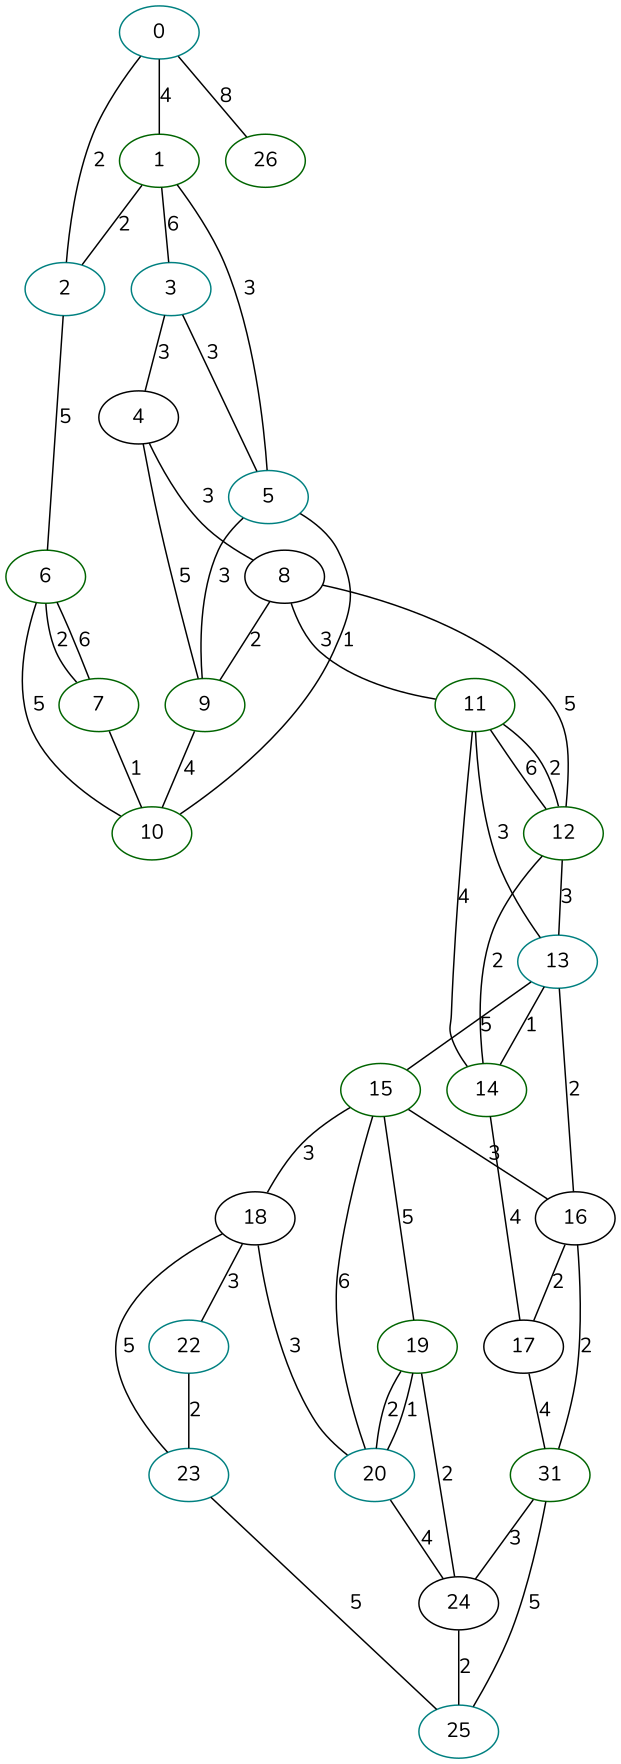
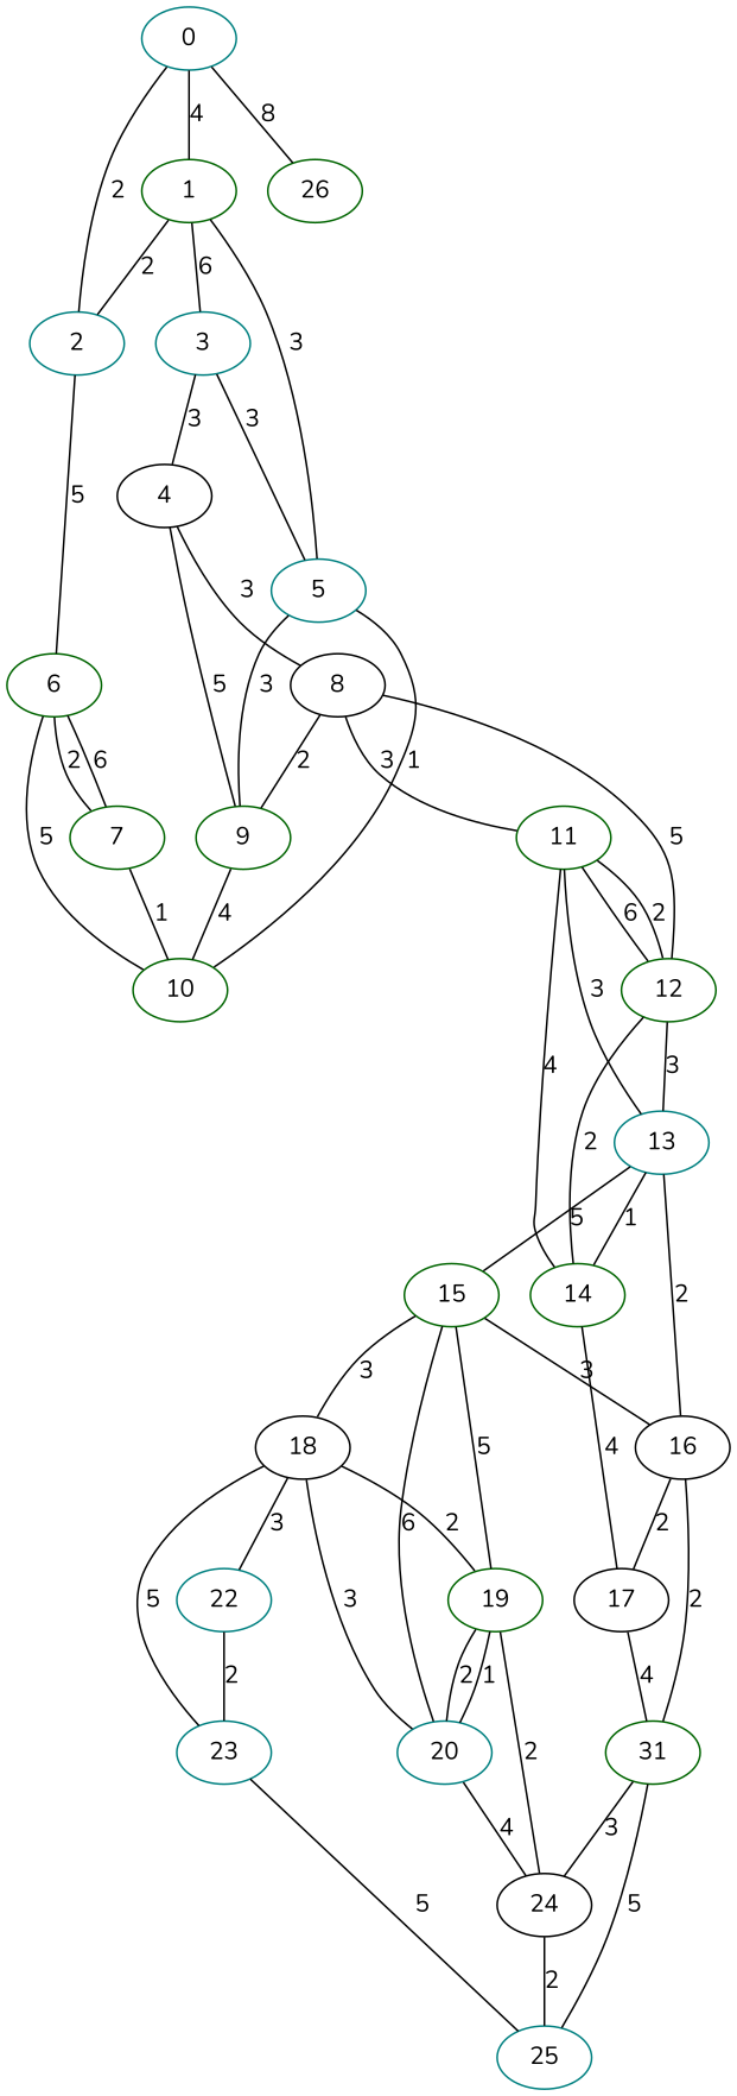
  graph {
    fontname=Nunito
    node [color=darkgreen fontname=Nunito weight=1]
    edge [fontname=Nunito]
    0 [color=teal]
    1
    2 [color=teal]
    26 [weight=4]
    3 [color=teal]
    5 [color=teal]
    6
    4 [color=black weight=2]
    9
    10
    7
    8 [color=black]
    11
    12
    13 [color=teal]
    14
    15
    16 [color=black]
    17 [color=black]
    18 [color=black]
    19
    20 [color=teal]
    n23 [label=31]
    22 [color=teal]
    23 [color=teal weight=2]
    24 [color=black]
    25 [color=teal]
    0 -- 1 [label=4]
    0 -- 2 [label=2]
    0 -- 26 [label=8]
    1 -- 2 [label=2]
    1 -- 3 [label=6]
    1 -- 5 [label=3]
    2 -- 6 [label=5]
    3 -- 5 [label=3]
    3 -- 4 [label=3]
    5 -- 9 [label=3]
    5 -- 10 [label=1]
    6 -- 10 [label=5]
    6 -- 7 [label=2]
    6 -- 7 [label=6]
    4 -- 9 [label=5]
    4 -- 8 [label=3]
    9 -- 10 [label=4]
    7 -- 10 [label=1]
    8 -- 9 [label=2]
    8 -- 11 [label=3]
    8 -- 12 [label=5]
    11 -- 12 [label=2]
    11 -- 12 [label=6]
    11 -- 13 [label=3]
    11 -- 14 [label=4]
    12 -- 13 [label=3]
    12 -- 14 [label=2]
    13 -- 14 [label=1]
    13 -- 15 [label=5]
    13 -- 16 [label=2]
    14 -- 17 [label=4]
    15 -- 16 [label=3]
    15 -- 18 [label=3]
    15 -- 19 [label=5]
    15 -- 20 [label=6]
    16 -- 17 [label=2]
    16 -- n23 [label=2]
    17 -- n23 [label=4]
+   18 -- 19 [label=2]
    18 -- 20 [label=3]
    18 -- 22 [label=3]
    18 -- 23 [label=5]
    19 -- 20 [label=2]
    19 -- 20 [label=1]
    19 -- 24 [label=2]
    20 -- 24 [label=4]
    n23 -- 24 [label=3]
    n23 -- 25 [label=5]
    22 -- 23 [label=2]
    23 -- 25 [label=5]
    24 -- 25 [label=2]
  }
